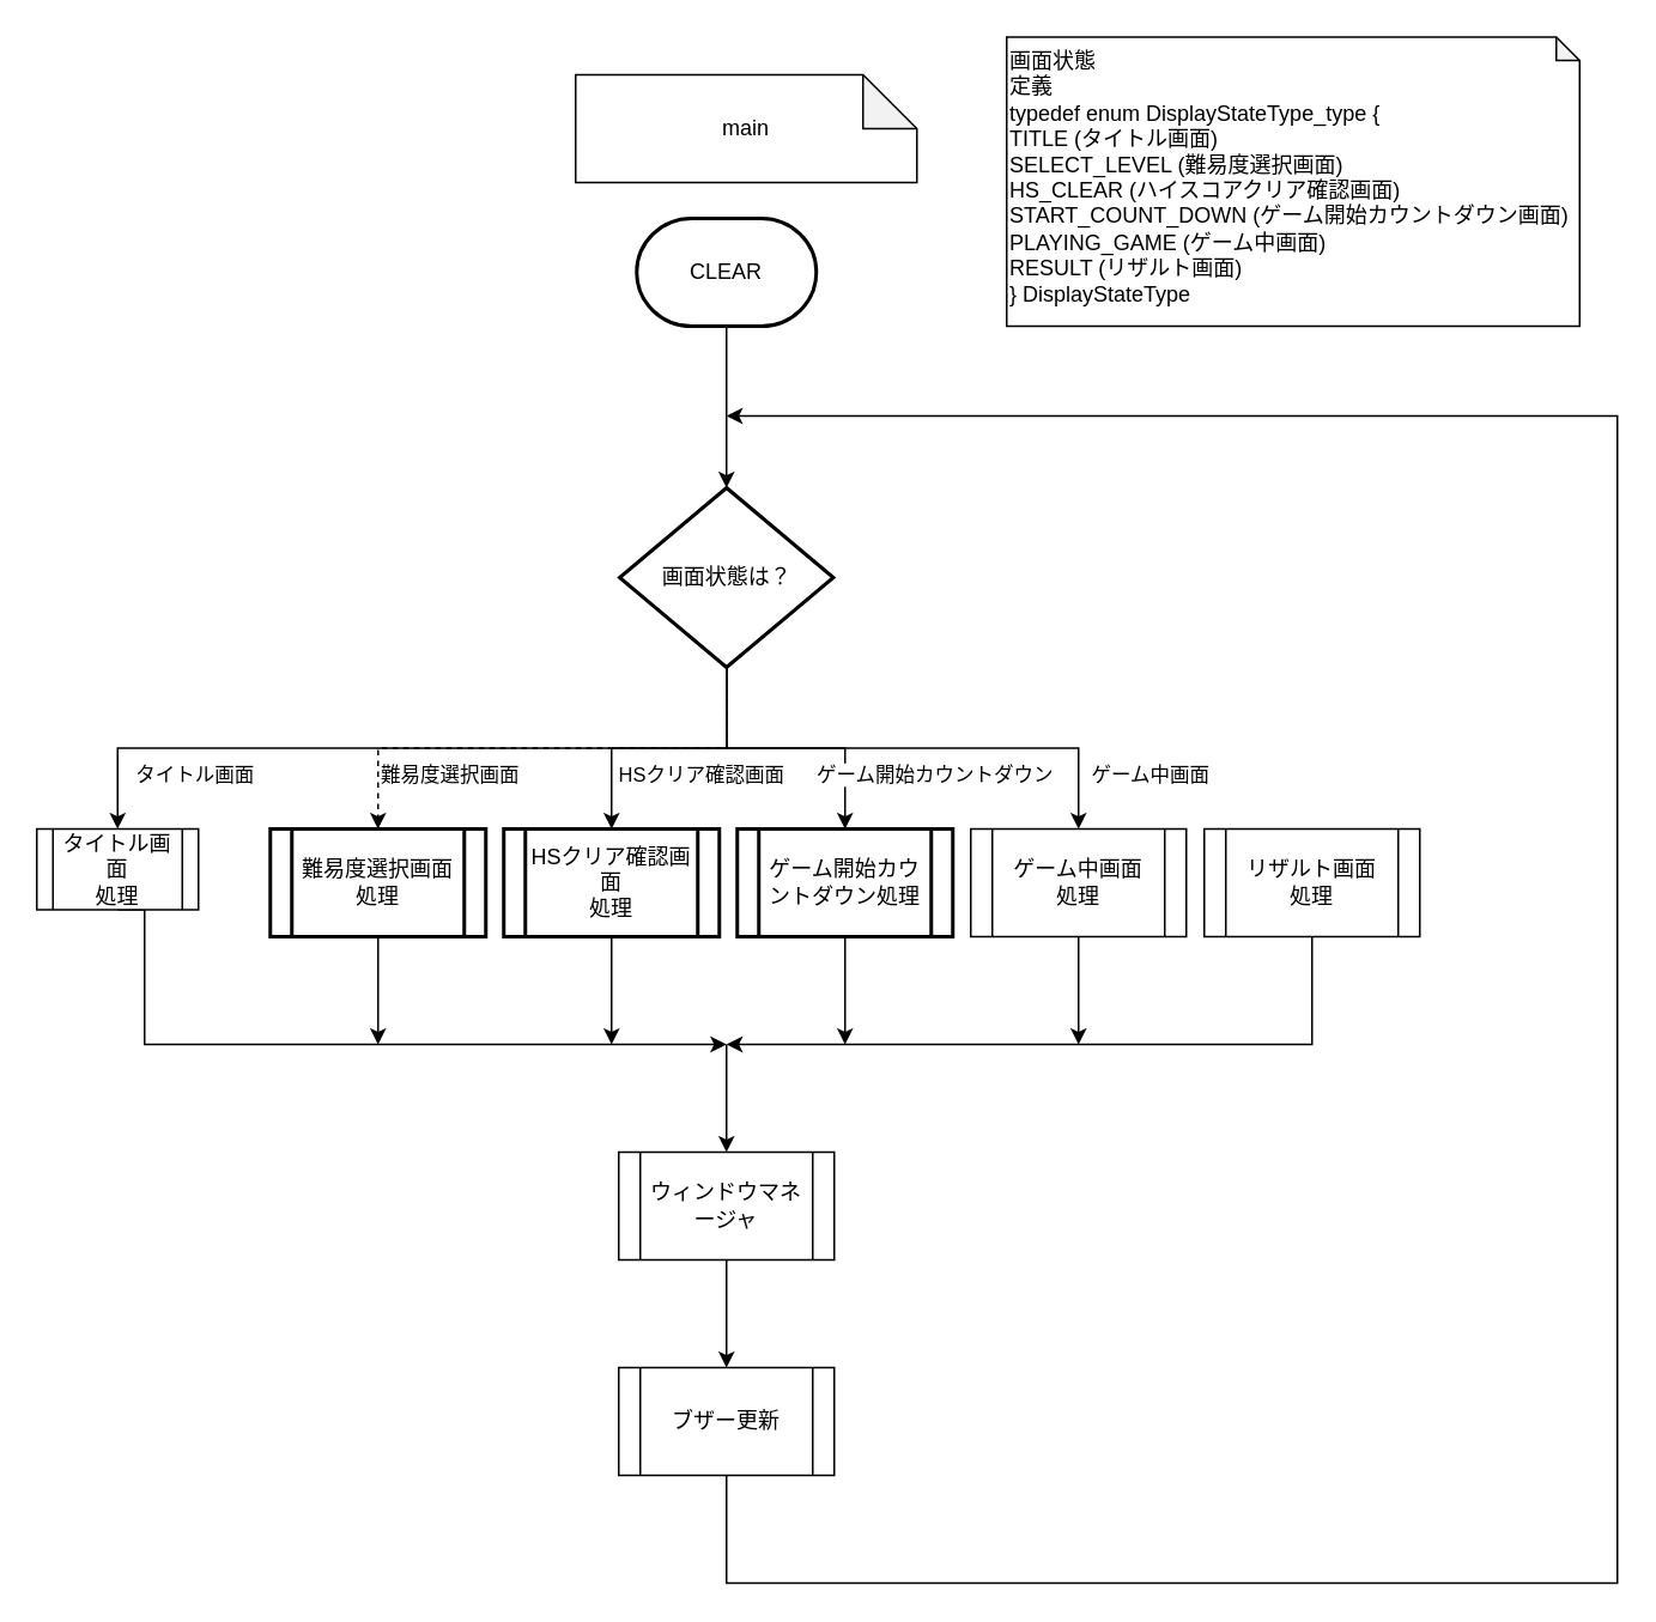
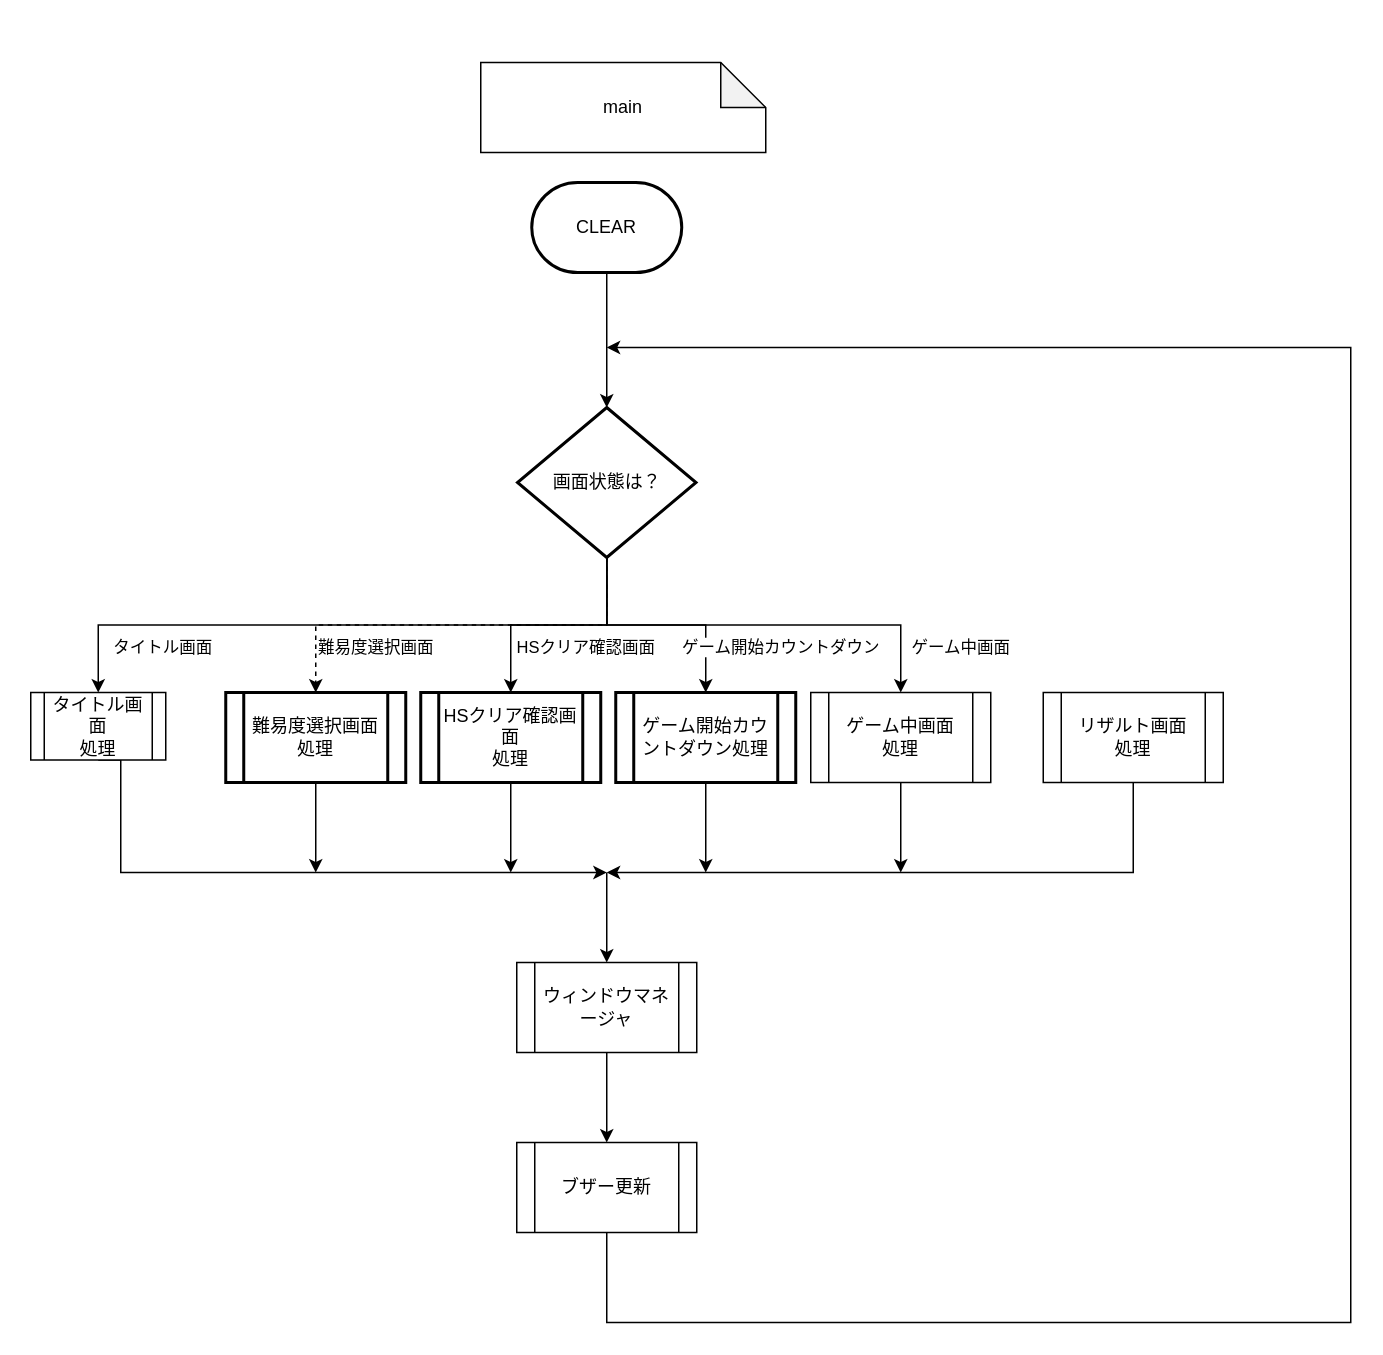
  <mxCell id="0" />
  <mxCell id="1" parent="0" />
  <mxCell id="2" value="" style="edgeStyle=orthogonalEdgeStyle;rounded=0;orthogonalLoop=1;jettySize=auto;html=1;exitX=0.5;exitY=1;exitDx=0;exitDy=0;exitPerimeter=0;" parent="1" source="3" target="9" edge="1"><mxGeometry relative="1" as="geometry"><mxPoint x="404" y="231" as="sourcePoint" /></mxGeometry></mxCell>
  <mxCell id="3" value="CLEAR" style="strokeWidth=2;html=1;shape=mxgraph.flowchart.terminator;whiteSpace=wrap;" parent="1" vertex="1"><mxGeometry x="354" y="121" width="100" height="60" as="geometry" /></mxCell>
  <mxCell id="4" value="タイトル画面" style="edgeStyle=orthogonalEdgeStyle;rounded=0;orthogonalLoop=1;jettySize=auto;html=1;entryX=0.5;entryY=0;entryDx=0;entryDy=0;exitX=0.5;exitY=1;exitDx=0;exitDy=0;exitPerimeter=0;" parent="1" source="9" target="11" edge="1"><mxGeometry x="0.59" y="15" relative="1" as="geometry"><mxPoint as="offset" /></mxGeometry></mxCell>
  <mxCell id="5" value="難易度選択画面" style="edgeStyle=orthogonalEdgeStyle;rounded=0;orthogonalLoop=1;jettySize=auto;html=1;strokeWidth=1;exitX=0.5;exitY=1;exitDx=0;exitDy=0;exitPerimeter=0;dashed=1;" parent="1" source="9" target="18" edge="1"><mxGeometry x="0.402" y="15" relative="1" as="geometry"><mxPoint as="offset" /></mxGeometry></mxCell>
  <mxCell id="6" value="HSクリア確認画面" style="edgeStyle=orthogonalEdgeStyle;rounded=0;orthogonalLoop=1;jettySize=auto;html=1;strokeWidth=1;" parent="1" source="9" target="20" edge="1"><mxGeometry x="-0.415" y="-20" relative="1" as="geometry"><mxPoint x="-14" y="35" as="offset" /></mxGeometry></mxCell>
  <mxCell id="7" value="ゲーム開始カウントダウン" style="edgeStyle=orthogonalEdgeStyle;rounded=0;orthogonalLoop=1;jettySize=auto;html=1;strokeWidth=1;" parent="1" source="9" target="22" edge="1"><mxGeometry x="0.615" y="50" relative="1" as="geometry"><mxPoint as="offset" /></mxGeometry></mxCell>
  <mxCell id="8" value="ゲーム中画面" style="edgeStyle=orthogonalEdgeStyle;rounded=0;orthogonalLoop=1;jettySize=auto;html=1;exitX=0.5;exitY=1;exitDx=0;exitDy=0;exitPerimeter=0;entryX=0.5;entryY=0;entryDx=0;entryDy=0;strokeWidth=1;" parent="1" source="9" target="13" edge="1"><mxGeometry x="0.79" y="40" relative="1" as="geometry"><mxPoint as="offset" /></mxGeometry></mxCell>
  <mxCell id="9" value="画面状態は？" style="strokeWidth=2;html=1;shape=mxgraph.flowchart.decision;whiteSpace=wrap;" parent="1" vertex="1"><mxGeometry x="344.5" y="271" width="119" height="100" as="geometry" /></mxCell>
  <mxCell id="10" style="edgeStyle=orthogonalEdgeStyle;rounded=0;orthogonalLoop=1;jettySize=auto;html=1;exitX=0.5;exitY=1;exitDx=0;exitDy=0;strokeWidth=1;" parent="1" source="11" edge="1"><mxGeometry relative="1" as="geometry"><mxPoint x="404" y="581" as="targetPoint" /><Array as="points"><mxPoint x="80" y="581" /></Array></mxGeometry></mxCell>
  <mxCell id="11" value="タイトル画面&lt;br&gt;処理" style="shape=process;whiteSpace=wrap;html=1;backgroundOutline=1;" parent="1" vertex="1"><mxGeometry x="20" y="461" width="90" height="45" as="geometry" /></mxCell>
  <mxCell id="12" style="edgeStyle=orthogonalEdgeStyle;rounded=0;orthogonalLoop=1;jettySize=auto;html=1;exitX=0.5;exitY=1;exitDx=0;exitDy=0;strokeWidth=1;" parent="1" source="13" edge="1"><mxGeometry relative="1" as="geometry"><mxPoint x="600" y="581" as="targetPoint" /></mxGeometry></mxCell>
  <mxCell id="13" value="ゲーム中画面&lt;br&gt;処理" style="shape=process;whiteSpace=wrap;html=1;backgroundOutline=1;" parent="1" vertex="1"><mxGeometry x="540" y="461" width="120" height="60" as="geometry" /></mxCell>
  <mxCell id="14" style="edgeStyle=orthogonalEdgeStyle;rounded=0;orthogonalLoop=1;jettySize=auto;html=1;exitX=0.5;exitY=1;exitDx=0;exitDy=0;strokeWidth=1;" parent="1" source="15" edge="1"><mxGeometry relative="1" as="geometry"><mxPoint x="404" y="581" as="targetPoint" /><Array as="points"><mxPoint x="730" y="581" /><mxPoint x="404" y="581" /></Array></mxGeometry></mxCell>
- <mxCell id="15" value="リザルト画面&lt;br&gt;処理" style="shape=process;whiteSpace=wrap;html=1;backgroundOutline=1;" parent="1" vertex="1"><mxGeometry x="670" y="461" width="120" height="60" as="geometry" /></mxCell>
+ <mxCell id="15" value="リザルト画面&lt;br&gt;処理" style="shape=process;whiteSpace=wrap;html=1;backgroundOutline=1;" parent="1" vertex="1"><mxGeometry x="695" y="461" width="120" height="60" as="geometry" /></mxCell>
  <mxCell id="16" value="main" style="shape=note;whiteSpace=wrap;html=1;backgroundOutline=1;darkOpacity=0.05;" parent="1" vertex="1"><mxGeometry x="320" y="41" width="190" height="60" as="geometry" /></mxCell>
  <mxCell id="17" style="edgeStyle=orthogonalEdgeStyle;rounded=0;orthogonalLoop=1;jettySize=auto;html=1;exitX=0.5;exitY=1;exitDx=0;exitDy=0;strokeWidth=1;" parent="1" source="18" edge="1"><mxGeometry relative="1" as="geometry"><mxPoint x="210" y="581" as="targetPoint" /></mxGeometry></mxCell>
  <mxCell id="18" value="難易度選択画面処理" style="shape=process;whiteSpace=wrap;html=1;backgroundOutline=1;strokeWidth=2;" parent="1" vertex="1"><mxGeometry x="150" y="461" width="120" height="60" as="geometry" /></mxCell>
  <mxCell id="19" style="edgeStyle=orthogonalEdgeStyle;rounded=0;orthogonalLoop=1;jettySize=auto;html=1;exitX=0.5;exitY=1;exitDx=0;exitDy=0;strokeWidth=1;" parent="1" source="20" edge="1"><mxGeometry relative="1" as="geometry"><mxPoint x="340" y="581" as="targetPoint" /></mxGeometry></mxCell>
  <mxCell id="20" value="HSクリア確認画面&lt;br&gt;処理" style="shape=process;whiteSpace=wrap;html=1;backgroundOutline=1;strokeWidth=2;" parent="1" vertex="1"><mxGeometry x="280" y="461" width="120" height="60" as="geometry" /></mxCell>
  <mxCell id="21" style="edgeStyle=orthogonalEdgeStyle;rounded=0;orthogonalLoop=1;jettySize=auto;html=1;exitX=0.5;exitY=1;exitDx=0;exitDy=0;strokeWidth=1;" parent="1" source="22" edge="1"><mxGeometry relative="1" as="geometry"><mxPoint x="470" y="581" as="targetPoint" /></mxGeometry></mxCell>
  <mxCell id="22" value="ゲーム開始カウントダウン処理" style="shape=process;whiteSpace=wrap;html=1;backgroundOutline=1;strokeWidth=2;" parent="1" vertex="1"><mxGeometry x="410" y="461" width="120" height="60" as="geometry" /></mxCell>
  <mxCell id="23" value="" style="endArrow=classic;html=1;strokeWidth=1;entryX=0.5;entryY=0;entryDx=0;entryDy=0;" parent="1" target="25" edge="1"><mxGeometry width="50" height="50" relative="1" as="geometry"><mxPoint x="404" y="581" as="sourcePoint" /><mxPoint x="404" y="701" as="targetPoint" /></mxGeometry></mxCell>
  <mxCell id="24" value="" style="edgeStyle=orthogonalEdgeStyle;rounded=0;orthogonalLoop=1;jettySize=auto;html=1;strokeWidth=1;" parent="1" source="25" target="27" edge="1"><mxGeometry relative="1" as="geometry" /></mxCell>
  <mxCell id="25" value="ウィンドウマネージャ" style="shape=process;whiteSpace=wrap;html=1;backgroundOutline=1;" parent="1" vertex="1"><mxGeometry x="344" y="641" width="120" height="60" as="geometry" /></mxCell>
  <mxCell id="26" value="" style="edgeStyle=orthogonalEdgeStyle;rounded=0;orthogonalLoop=1;jettySize=auto;html=1;strokeWidth=1;exitX=0.5;exitY=1;exitDx=0;exitDy=0;" parent="1" source="27" edge="1"><mxGeometry relative="1" as="geometry"><mxPoint x="404" y="231" as="targetPoint" /><Array as="points"><mxPoint x="404" y="881" /><mxPoint x="900" y="881" /><mxPoint x="900" y="231" /><mxPoint x="404" y="231" /></Array></mxGeometry></mxCell>
  <mxCell id="27" value="ブザー更新" style="shape=process;whiteSpace=wrap;html=1;backgroundOutline=1;" parent="1" vertex="1"><mxGeometry x="344" y="761" width="120" height="60" as="geometry" /></mxCell>
- <mxCell id="28" value="画面状態&lt;br&gt;定義&lt;br&gt;typedef enum DisplayStateType_type {&amp;nbsp;&lt;br&gt;TITLE (タイトル画面)&lt;br&gt;SELECT_LEVEL (難易度選択画面)&lt;br&gt;HS_CLEAR (ハイスコアクリア確認画面)&lt;br&gt;START_COUNT_DOWN (ゲーム開始カウントダウン画面)&lt;br&gt;PLAYING_GAME (ゲーム中画面)&lt;br&gt;RESULT (リザルト画面)&lt;br&gt;} DisplayStateType" style="shape=note;html=1;backgroundOutline=1;darkOpacity=0.05;size=13;align=left;verticalAlign=top;" parent="1" vertex="1"><mxGeometry x="560" y="20" width="319" height="161" as="geometry" /></mxCell>
